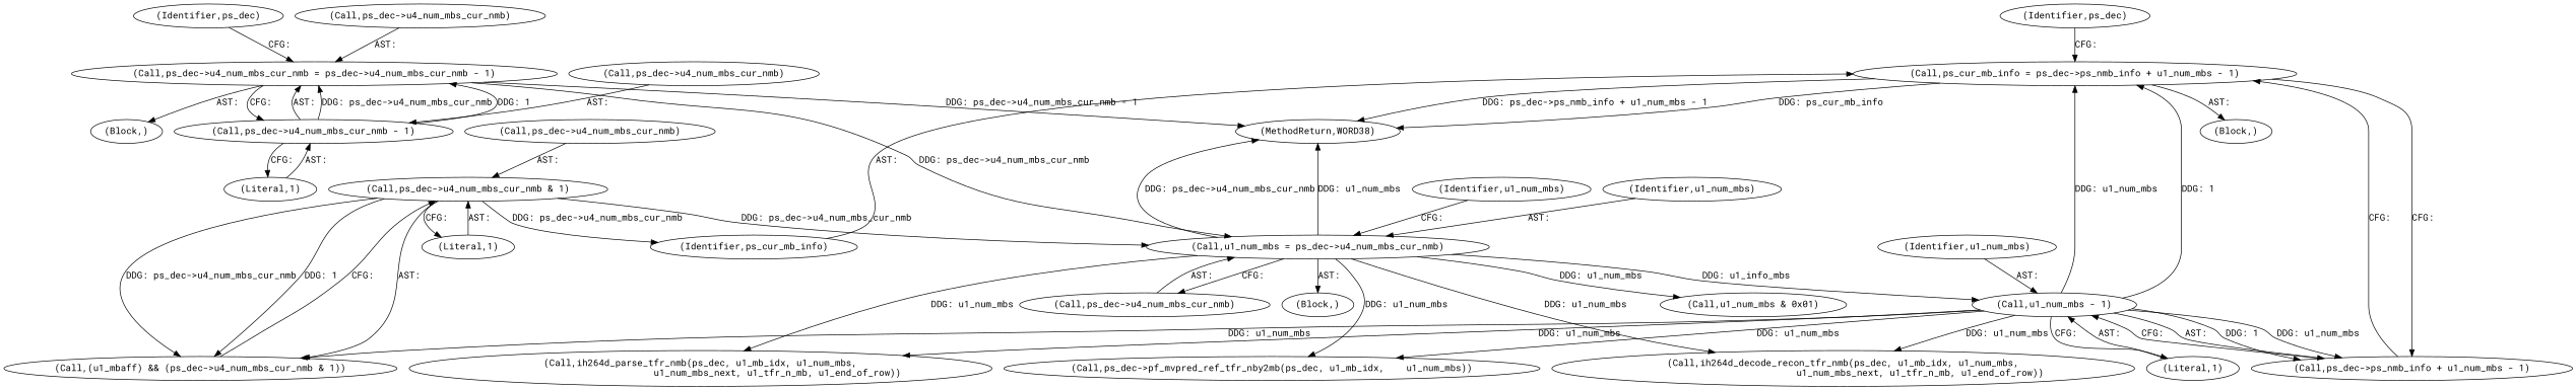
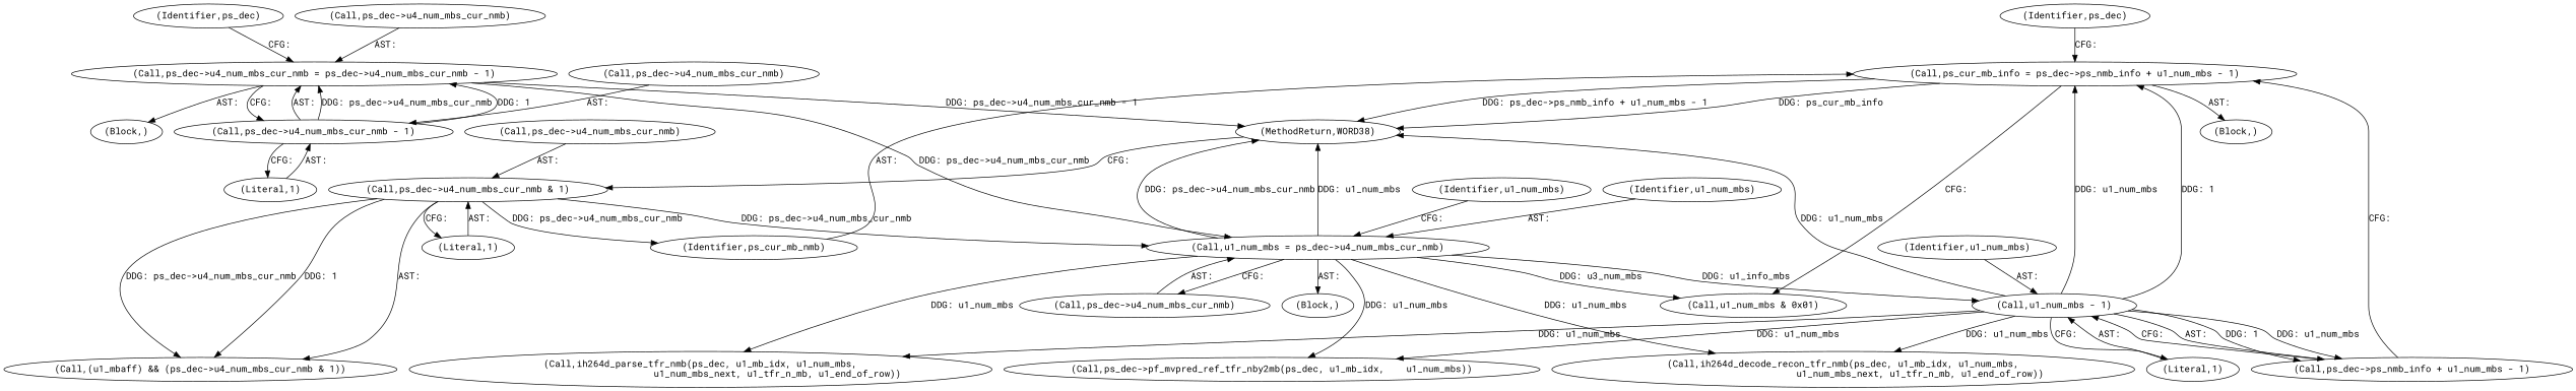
  digraph {
    fontname="Roboto Mono"
    node [fontname="Roboto Mono"]
    edge [fontname="Roboto Mono"]
    n1 [label="(Call,ps_cur_mb_info = ps_dec->ps_nmb_info + u1_num_mbs - 1)"]
    n2 [label="(Block,)"]
    n3 [label="(MethodReturn,WORD38)"]
    n4 [label="(Call,ps_dec->ps_nmb_info + u1_num_mbs - 1)"]
    n5 [label="(Call,u1_num_mbs - 1)"]
    n6 [label="(Call,ps_dec->pf_mvpred_ref_tfr_nby2mb(ps_dec, u1_mb_idx,    u1_num_mbs))"]
    n7 [label="(Call,ih264d_decode_recon_tfr_nmb(ps_dec, u1_mb_idx, u1_num_mbs,\n                            u1_num_mbs_next, u1_tfr_n_mb, u1_end_of_row))"]
    n8 [label="(Call,ih264d_parse_tfr_nmb(ps_dec, u1_mb_idx, u1_num_mbs,\n                            u1_num_mbs_next, u1_tfr_n_mb, u1_end_of_row))"]
    n9 [label="(Literal,1)"]
    n10 [label="(Call,u1_num_mbs & 0x01)"]
    n11 [label="(Call,u1_num_mbs = ps_dec->u4_num_mbs_cur_nmb)"]
    n12 [label="(Block,)"]
    n13 [label="(Call,ps_dec->u4_num_mbs_cur_nmb)"]
    n14 [label="(Call,ps_dec->u4_num_mbs_cur_nmb = ps_dec->u4_num_mbs_cur_nmb - 1)"]
    n15 [label="(Call,ps_dec->u4_num_mbs_cur_nmb - 1)"]
    n16 [label="(Block,)"]
    n17 [label="(Literal,1)"]
    n18 [label="(Call,ps_dec->u4_num_mbs_cur_nmb & 1)"]
    n19 [label="(Call,(u1_mbaff) && (ps_dec->u4_num_mbs_cur_nmb & 1))"]
    n20 [label="(Literal,1)"]
-   n21 [label="(Identifier,ps_cur_mb_info)"]
+   n21 [label="(Identifier,ps_cur_mb_nmb)"]
    n22 [label="(Identifier,ps_dec)"]
    n23 [label="(Identifier,ps_dec)"]
    n24 [label="(Identifier,u1_num_mbs)"]
    n25 [label="(Call,ps_dec->u4_num_mbs_cur_nmb)"]
    n26 [label="(Identifier,u1_num_mbs)"]
    n27 [label="(Identifier,u1_num_mbs)"]
    n28 [label="(Call,ps_dec->u4_num_mbs_cur_nmb)"]
    n29 [label="(Call,ps_dec->u4_num_mbs_cur_nmb)"]
    n1 -> n2 [label="AST: "]
    n1 -> n3 [label="DDG: ps_dec->ps_nmb_info + u1_num_mbs - 1"]
    n1 -> n3 [label="DDG: ps_cur_mb_info"]
-   n1 -> n4 [label="CFG: "]
+   n1 -> n10 [label="CFG: "]
    n4 -> n1 [label="CFG: "]
    n4 -> n5 [label="CFG: "]
    n5 -> n1 [label="DDG: u1_num_mbs"]
    n5 -> n1 [label="DDG: 1"]
-   n5 -> n19 [label="DDG: u1_num_mbs"]
+   n5 -> n3 [label="DDG: u1_num_mbs"]
    n5 -> n4 [label="AST: "]
    n5 -> n4 [label="DDG: u1_num_mbs"]
    n5 -> n4 [label="DDG: 1"]
    n5 -> n6 [label="DDG: u1_num_mbs"]
    n5 -> n7 [label="DDG: u1_num_mbs"]
    n5 -> n8 [label="DDG: u1_num_mbs"]
    n5 -> n9 [label="CFG: "]
    n9 -> n5 [label="AST: "]
    n11 -> n3 [label="DDG: u1_num_mbs"]
    n11 -> n3 [label="DDG: ps_dec->u4_num_mbs_cur_nmb"]
    n11 -> n5 [label="DDG: u1_info_mbs"]
    n11 -> n6 [label="DDG: u1_num_mbs"]
    n11 -> n7 [label="DDG: u1_num_mbs"]
    n11 -> n8 [label="DDG: u1_num_mbs"]
-   n11 -> n10 [label="DDG: u1_num_mbs"]
+   n11 -> n10 [label="DDG: u3_num_mbs"]
    n11 -> n12 [label="AST: "]
    n11 -> n13 [label="CFG: "]
    n13 -> n11 [label="AST: "]
    n14 -> n3 [label="DDG: ps_dec->u4_num_mbs_cur_nmb - 1"]
    n14 -> n11 [label="DDG: ps_dec->u4_num_mbs_cur_nmb"]
    n14 -> n15 [label="CFG: "]
    n14 -> n16 [label="AST: "]
    n15 -> n14 [label="AST: "]
    n15 -> n14 [label="DDG: ps_dec->u4_num_mbs_cur_nmb"]
    n15 -> n14 [label="DDG: 1"]
    n15 -> n17 [label="CFG: "]
    n17 -> n15 [label="AST: "]
    n18 -> n11 [label="DDG: ps_dec->u4_num_mbs_cur_nmb"]
    n18 -> n19 [label="AST: "]
    n18 -> n19 [label="DDG: ps_dec->u4_num_mbs_cur_nmb"]
    n18 -> n19 [label="DDG: 1"]
    n18 -> n20 [label="CFG: "]
    n18 -> n21 [label="DDG: ps_dec->u4_num_mbs_cur_nmb"]
-   n19 -> n18 [label="CFG: "]
+   n3 -> n18 [label="CFG: "]
    n20 -> n18 [label="AST: "]
    n21 -> n1 [label="AST: "]
    n22 -> n1 [label="CFG: "]
    n23 -> n14 [label="CFG: "]
    n24 -> n11 [label="AST: "]
    n25 -> n14 [label="AST: "]
    n26 -> n11 [label="CFG: "]
    n27 -> n5 [label="AST: "]
    n28 -> n15 [label="AST: "]
    n29 -> n18 [label="AST: "]
  }
